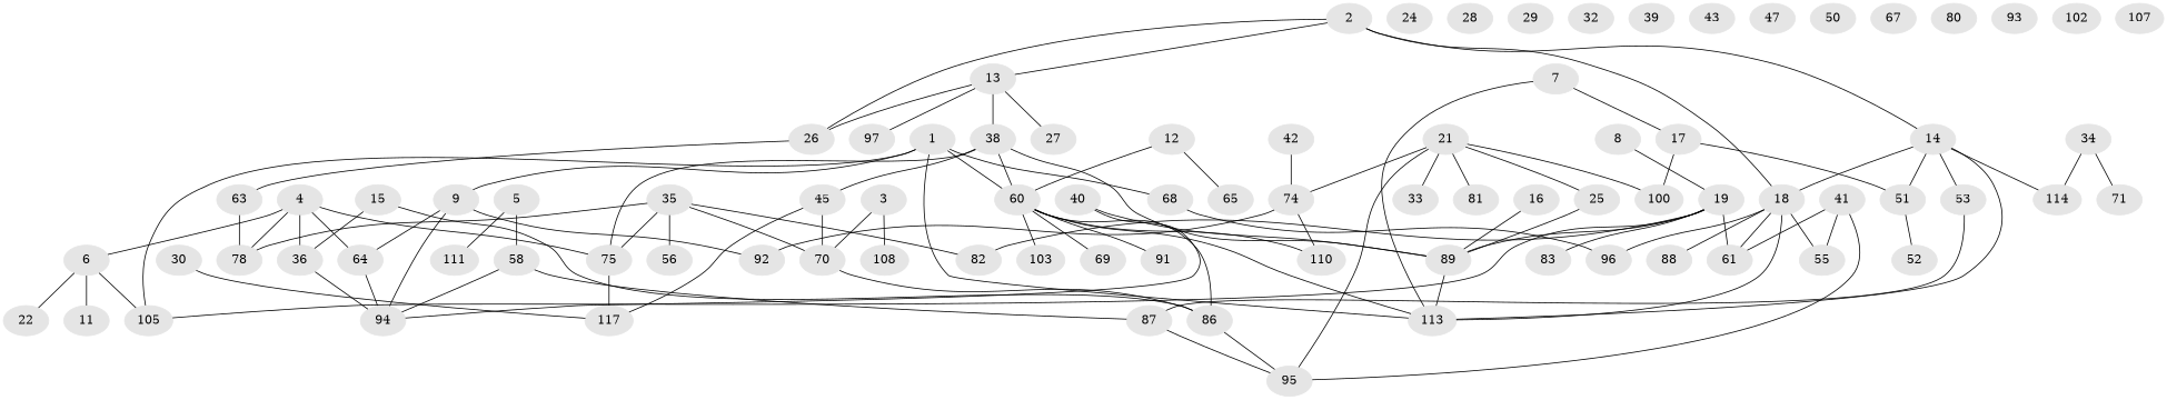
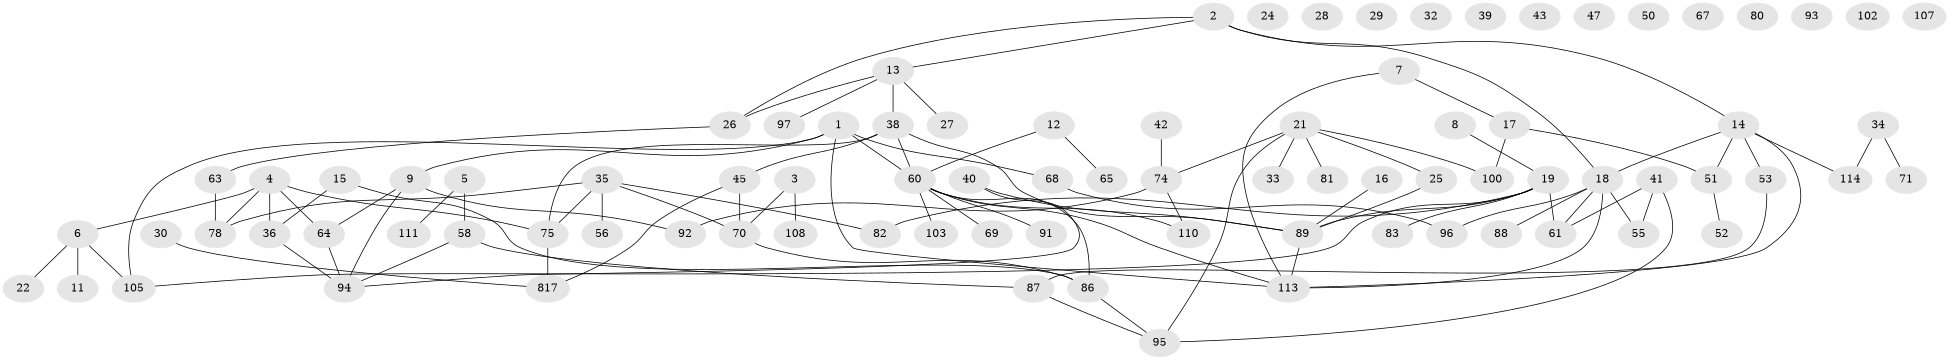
  graph {
    node [color=gray90 style=filled]
    1 [super="+10"]
    9 [super="+59"]
    60 [super="+62"]
    68
    105
    113 [super="+120"]
    64 [super="+73"]
    92
    94 [super="+115"]
    86
    69
    91
    103
    110
    96 [super="+119"]
    13 [super="+44"]
    26 [super="+98"]
    27 [super="+66"]
    38 [super="+90"]
    97
    2
    14 [super="+76"]
    18 [super="+31"]
    114
    51 [super="+109"]
    53
    55
    61
    88
    63
    3 [super="+23"]
    70 [super="+79"]
    108
    4 [super="+85"]
    6 [super="+48"]
    36
    75
    78
    11
    22
-   117 [super="+121"]
+   117 [super="+121" label=817]
    5
    58
    111
    87 [super="+112"]
    7 [super="+46"]
    17 [super="+20"]
    100 [super="+116"]
    19 [super="+57"]
    89 [super="+99"]
    82
    83
    8
    12
    65 [super="+77"]
    45
    52
    15 [super="+84"]
    95
    16
    21 [super="+37"]
    25
    33 [super="+72"]
    74 [super="+106"]
    81
    24
    28
    29
    30
    32
    34 [super="+49"]
    71
    35 [super="+54"]
    56 [super="+101"]
    39
    40
    41 [super="+104"]
    42
    43
    47
    50
    67
    80
    93
    102
    107
    1 -- 9 [weight=2]
    1 -- 60
    1 -- 68
    1 -- 105
    1 -- 113
    9 -- 64
    9 -- 92
    9 -- 94
    60 -- 113
    60 -- 86
    60 -- 69
    60 -- 91
    60 -- 103
    60 -- 110
    68 -- 96
    64 -- 94
    86 -- 95
    13 -- 26
    13 -- 27
    13 -- 38
    13 -- 97
    26 -- 63
    38 -- 60
    38 -- 75
    38 -- 89
    38 -- 45
    2 -- 13
    2 -- 26
    2 -- 14
    2 -- 18
    14 -- 113
    14 -- 18
    14 -- 114
    14 -- 51
    14 -- 53
    18 -- 113
    18 -- 96
    18 -- 55
    18 -- 61
    18 -- 88
    51 -- 52
    53 -- 87
    63 -- 78
    3 -- 70
    3 -- 108
    70 -- 86
    4 -- 64
    4 -- 6
    4 -- 36
    4 -- 75
    4 -- 78
    6 -- 105
    6 -- 11
    6 -- 22
    36 -- 94 [weight=2]
    75 -- 117
    5 -- 58
    5 -- 111
    58 -- 94
    58 -- 87
    87 -- 95
    7 -- 113
    7 -- 17
    17 -- 51
    17 -- 100
    19 -- 105
    19 -- 61
    19 -- 89
    19 -- 82
    19 -- 83
    89 -- 113
    8 -- 19
    12 -- 60
    12 -- 65
    45 -- 70
    45 -- 117
    15 -- 86
    15 -- 36
    16 -- 89
    21 -- 100
    21 -- 95
    21 -- 25
    21 -- 33
    21 -- 74
    21 -- 81
    25 -- 89
    74 -- 92
    74 -- 110
    30 -- 117
    34 -- 114
    34 -- 71
    35 -- 70
    35 -- 75
    35 -- 78
    35 -- 82
    35 -- 56
    40 -- 94
    40 -- 89
    41 -- 55
    41 -- 61
    41 -- 95
    42 -- 74
  }
